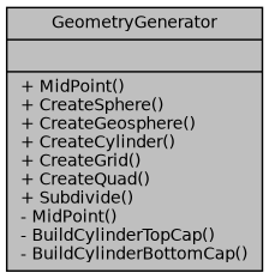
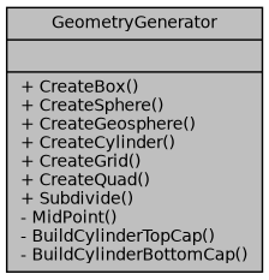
  digraph {
-   n1 [color=black fillcolor=grey75 fontcolor=black fontname=Helvetica fontsize=10 height=0.2 label="{GeometryGenerator\n||+ MidPoint()\l+ CreateSphere()\l+ CreateGeosphere()\l+ CreateCylinder()\l+ CreateGrid()\l+ CreateQuad()\l+ Subdivide()\l- MidPoint()\l- BuildCylinderTopCap()\l- BuildCylinderBottomCap()\l}" shape=record style=filled width=0.4]
+   n1 [color=black fillcolor=grey75 fontcolor=black fontname=Helvetica fontsize=10 height=0.2 label="{GeometryGenerator\n||+ CreateBox()\l+ CreateSphere()\l+ CreateGeosphere()\l+ CreateCylinder()\l+ CreateGrid()\l+ CreateQuad()\l+ Subdivide()\l- MidPoint()\l- BuildCylinderTopCap()\l- BuildCylinderBottomCap()\l}" shape=record style=filled width=0.4]
  }
